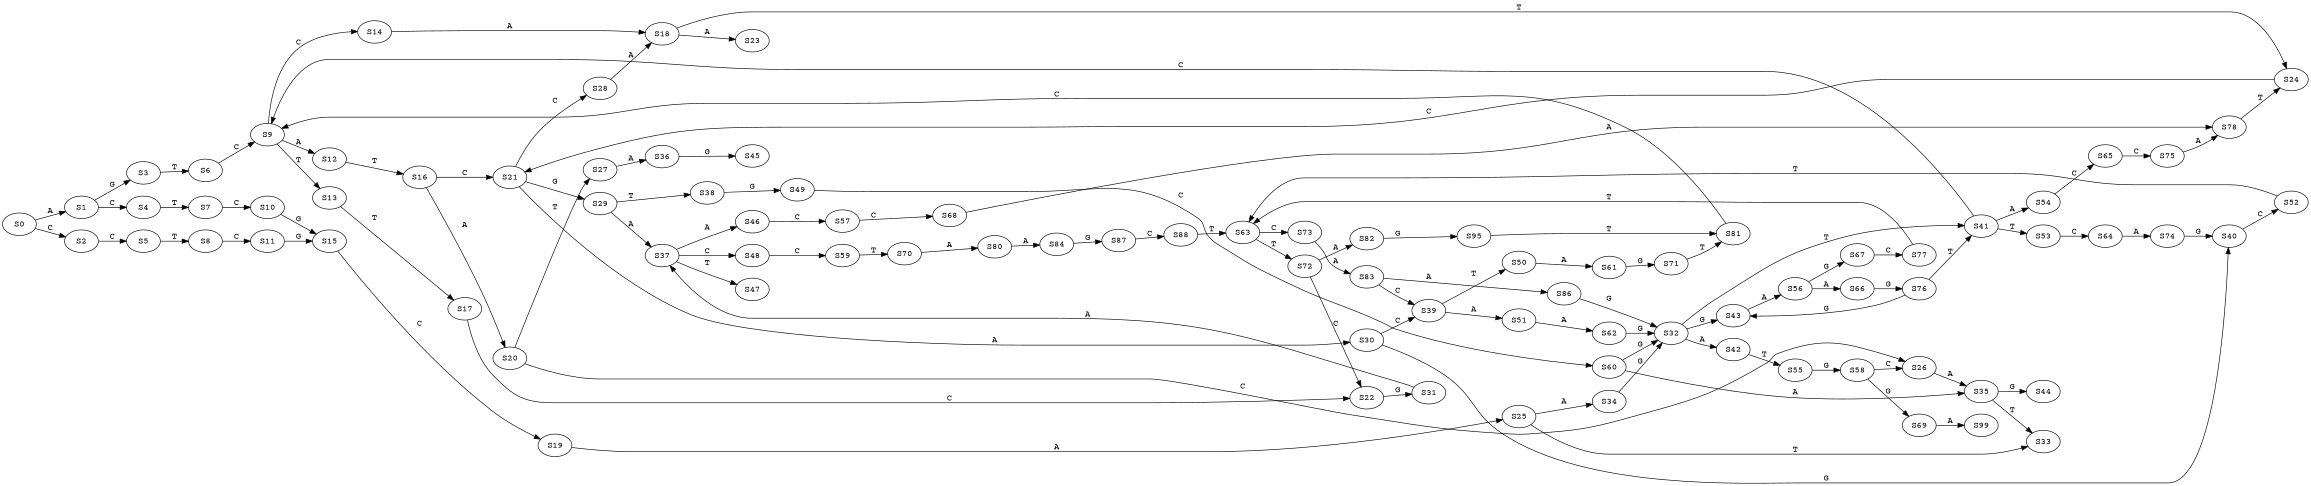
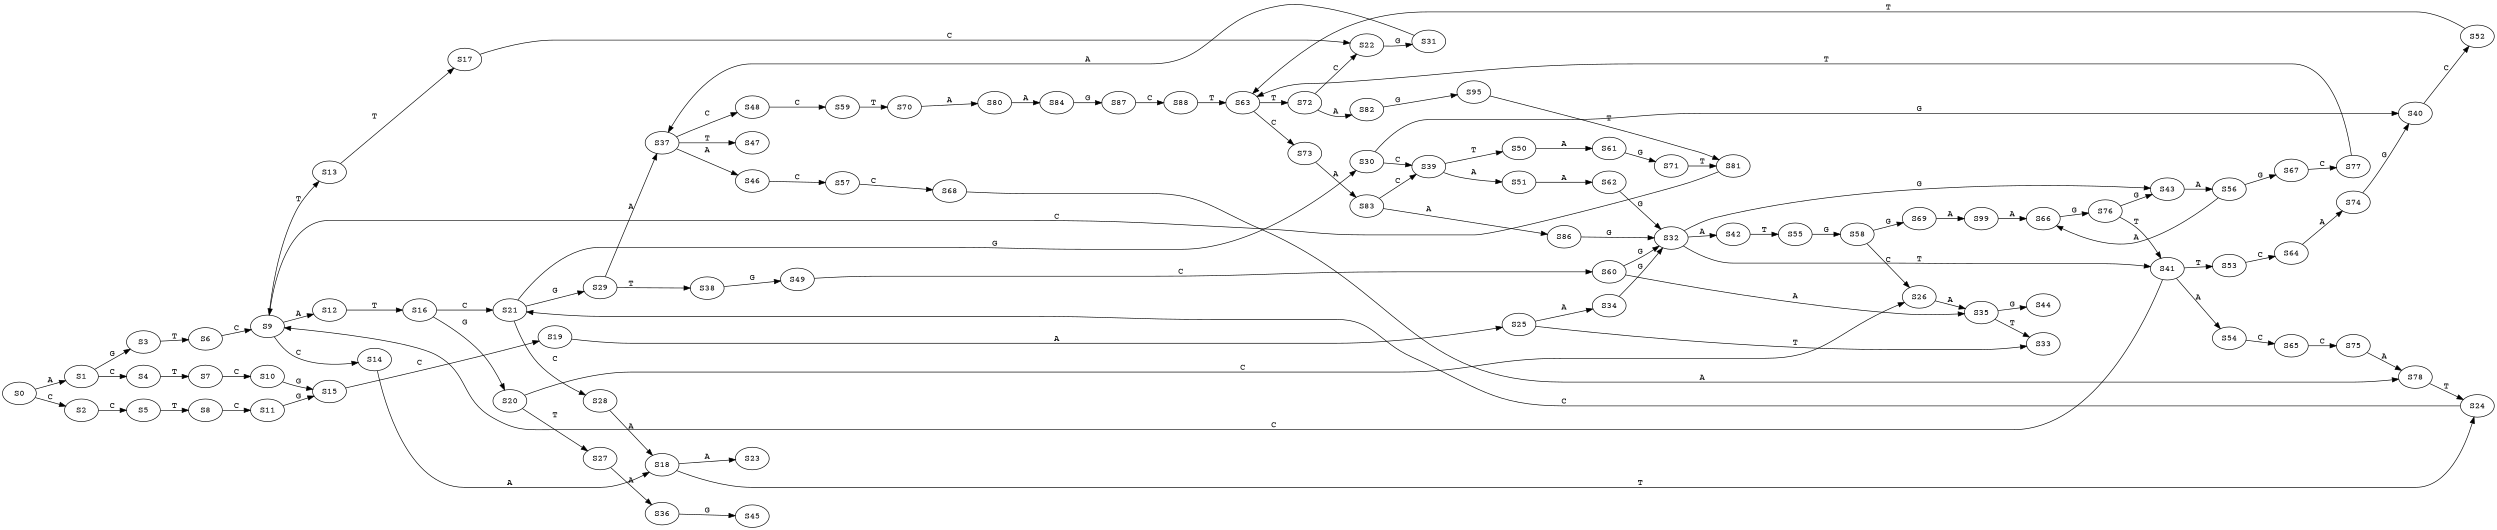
  strict digraph {
    fontname="Courier Prime"
    rankdir=LR
    node [fontname="Courier Prime"]
    edge [fontname="Courier Prime"]
    S0
    S1
    S2
    S3
    S4
    S5
    S6
    S7
    S8
    S9
    S10
    S11
    S12
    S13
    S14
    S15
    S16
    S17
    S18
    S19
    S20
    S21
    S22
    S23
    S24
    S25
    S26
    S27
    S28
    S29
    S30
    S31
    S33
    S34
    S35
    S36
    S37
    S38
    S39
    S40
    S32
    S41
    S42
    S43
    S44
    S45
    S46
    S47
    S48
    S49
    S50
    S51
    S52
    S53
    S54
    S55
    S56
    S57
    S59
    S60
    S61
    S62
    S63
    S64
    S65
    S58
    S66
    S67
    S68
    S69
    S70
    S71
    S72
    S73
    S74
    S75
    S76
    S77
    S78
    n80 [label=S99]
    S80
    S81
    S82
    S83
    S84
    n86 [label=S95]
    S86
    S87
    S88
    S0 -> S1 [label=A]
    S0 -> S2 [label=C]
    S1 -> S3 [label=G]
    S1 -> S4 [label=C]
    S2 -> S5 [label=C]
    S3 -> S6 [label=T]
    S4 -> S7 [label=T]
    S5 -> S8 [label=T]
    S6 -> S9 [label=C]
    S7 -> S10 [label=C]
    S8 -> S11 [label=C]
    S9 -> S12 [label=A]
    S9 -> S13 [label=T]
    S9 -> S14 [label=C]
    S10 -> S15 [label=G]
    S11 -> S15 [label=G]
    S12 -> S16 [label=T]
    S13 -> S17 [label=T]
    S14 -> S18 [label=A]
    S15 -> S19 [label=C]
-   S16 -> S20 [label=A]
+   S16 -> S20 [label=G]
    S16 -> S21 [label=C]
    S17 -> S22 [label=C]
    S18 -> S23 [label=A]
    S18 -> S24 [label=T]
    S19 -> S25 [label=A]
    S20 -> S26 [label=C]
    S20 -> S27 [label=T]
    S21 -> S28 [label=C]
    S21 -> S29 [label=G]
-   S21 -> S30 [label=A]
+   S21 -> S30 [label=G]
    S22 -> S31 [label=G]
    S24 -> S21 [label=C]
    S25 -> S33 [label=T]
    S25 -> S34 [label=A]
    S26 -> S35 [label=A]
    S27 -> S36 [label=A]
    S28 -> S18 [label=A]
    S29 -> S37 [label=A]
    S29 -> S38 [label=T]
    S30 -> S39 [label=C]
    S30 -> S40 [label=G]
    S31 -> S37 [label=A]
    S34 -> S32 [label=G]
    S35 -> S33 [label=T]
    S35 -> S44 [label=G]
    S36 -> S45 [label=G]
    S37 -> S46 [label=A]
    S37 -> S47 [label=T]
    S37 -> S48 [label=C]
    S38 -> S49 [label=G]
    S39 -> S50 [label=T]
    S39 -> S51 [label=A]
    S40 -> S52 [label=C]
    S32 -> S41 [label=T]
    S32 -> S42 [label=A]
    S32 -> S43 [label=G]
    S41 -> S9 [label=C]
    S41 -> S53 [label=T]
    S41 -> S54 [label=A]
    S42 -> S55 [label=T]
    S43 -> S56 [label=A]
    S46 -> S57 [label=C]
    S48 -> S59 [label=C]
    S49 -> S60 [label=C]
    S50 -> S61 [label=A]
    S51 -> S62 [label=A]
    S52 -> S63 [label=T]
    S53 -> S64 [label=C]
    S54 -> S65 [label=C]
    S55 -> S58 [label=G]
    S56 -> S66 [label=A]
    S56 -> S67 [label=G]
    S57 -> S68 [label=C]
    S59 -> S70 [label=T]
    S60 -> S35 [label=A]
    S60 -> S32 [label=G]
    S61 -> S71 [label=G]
    S62 -> S32 [label=G]
    S63 -> S72 [label=T]
    S63 -> S73 [label=C]
    S64 -> S74 [label=A]
    S65 -> S75 [label=C]
    S58 -> S26 [label=C]
    S58 -> S69 [label=G]
    S66 -> S76 [label=G]
    S67 -> S77 [label=C]
    S68 -> S78 [label=A]
    S69 -> n80 [label=A]
    S70 -> S80 [label=A]
    S71 -> S81 [label=T]
    S72 -> S22 [label=C]
    S72 -> S82 [label=A]
    S73 -> S83 [label=A]
    S74 -> S40 [label=G]
    S75 -> S78 [label=A]
    S76 -> S41 [label=T]
    S76 -> S43 [label=G]
    S77 -> S63 [label=T]
    S78 -> S24 [label=T]
+   n80 -> S66 [label=A]
    S80 -> S84 [label=A]
    S81 -> S9 [label=C]
    S82 -> n86 [label=G]
    S83 -> S39 [label=C]
    S83 -> S86 [label=A]
    S84 -> S87 [label=G]
    n86 -> S81 [label=T]
    S86 -> S32 [label=G]
    S87 -> S88 [label=C]
    S88 -> S63 [label=T]
  }
